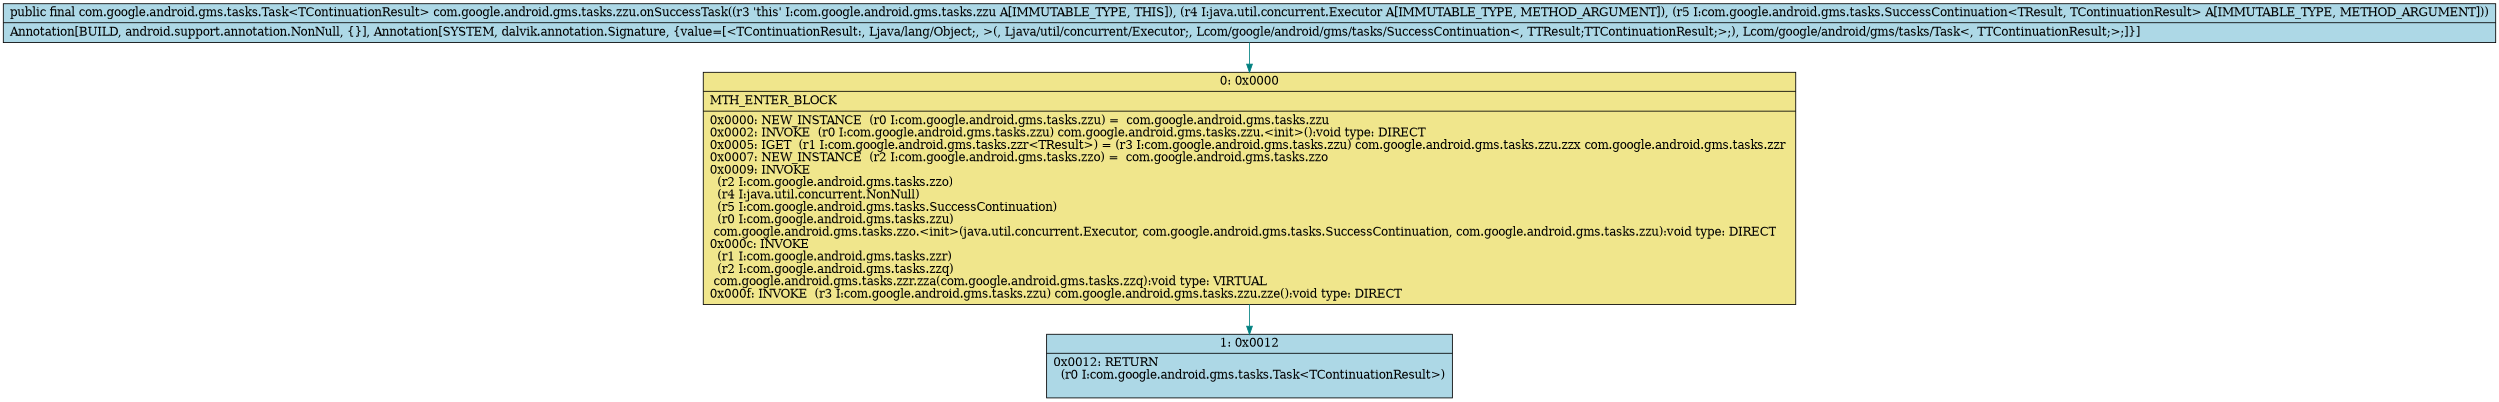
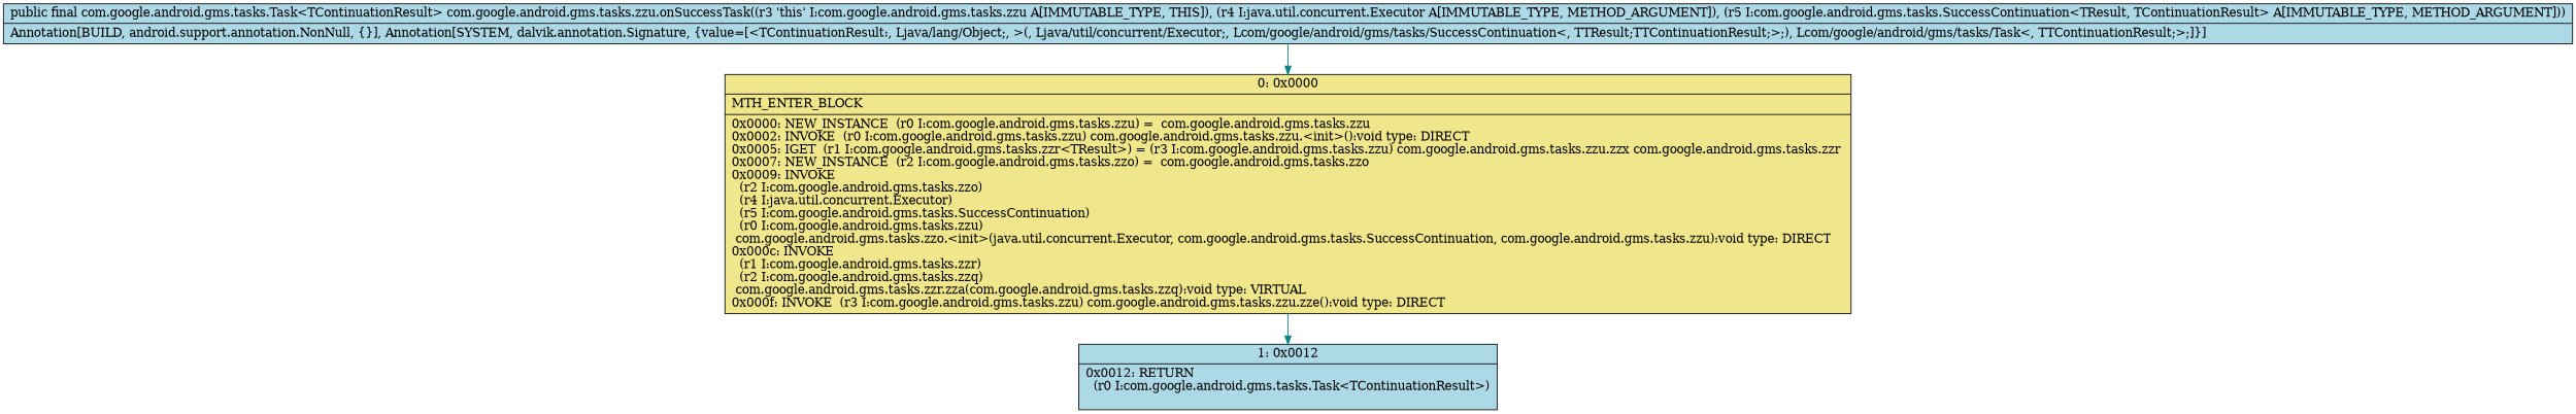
  digraph {
    node [shape=record style=filled fillcolor=lightblue]
    edge [color=teal]
-   n1 [label="{0\:\ 0x0000|MTH_ENTER_BLOCK\l|0x0000: NEW_INSTANCE  (r0 I:com.google.android.gms.tasks.zzu) =  com.google.android.gms.tasks.zzu \l0x0002: INVOKE  (r0 I:com.google.android.gms.tasks.zzu) com.google.android.gms.tasks.zzu.\<init\>():void type: DIRECT \l0x0005: IGET  (r1 I:com.google.android.gms.tasks.zzr\<TResult\>) = (r3 I:com.google.android.gms.tasks.zzu) com.google.android.gms.tasks.zzu.zzx com.google.android.gms.tasks.zzr \l0x0007: NEW_INSTANCE  (r2 I:com.google.android.gms.tasks.zzo) =  com.google.android.gms.tasks.zzo \l0x0009: INVOKE  \l  (r2 I:com.google.android.gms.tasks.zzo)\l  (r4 I:java.util.concurrent.NonNull)\l  (r5 I:com.google.android.gms.tasks.SuccessContinuation)\l  (r0 I:com.google.android.gms.tasks.zzu)\l com.google.android.gms.tasks.zzo.\<init\>(java.util.concurrent.Executor, com.google.android.gms.tasks.SuccessContinuation, com.google.android.gms.tasks.zzu):void type: DIRECT \l0x000c: INVOKE  \l  (r1 I:com.google.android.gms.tasks.zzr)\l  (r2 I:com.google.android.gms.tasks.zzq)\l com.google.android.gms.tasks.zzr.zza(com.google.android.gms.tasks.zzq):void type: VIRTUAL \l0x000f: INVOKE  (r3 I:com.google.android.gms.tasks.zzu) com.google.android.gms.tasks.zzu.zze():void type: DIRECT \l}" fillcolor=khaki]
+   n1 [label="{0\:\ 0x0000|MTH_ENTER_BLOCK\l|0x0000: NEW_INSTANCE  (r0 I:com.google.android.gms.tasks.zzu) =  com.google.android.gms.tasks.zzu \l0x0002: INVOKE  (r0 I:com.google.android.gms.tasks.zzu) com.google.android.gms.tasks.zzu.\<init\>():void type: DIRECT \l0x0005: IGET  (r1 I:com.google.android.gms.tasks.zzr\<TResult\>) = (r3 I:com.google.android.gms.tasks.zzu) com.google.android.gms.tasks.zzu.zzx com.google.android.gms.tasks.zzr \l0x0007: NEW_INSTANCE  (r2 I:com.google.android.gms.tasks.zzo) =  com.google.android.gms.tasks.zzo \l0x0009: INVOKE  \l  (r2 I:com.google.android.gms.tasks.zzo)\l  (r4 I:java.util.concurrent.Executor)\l  (r5 I:com.google.android.gms.tasks.SuccessContinuation)\l  (r0 I:com.google.android.gms.tasks.zzu)\l com.google.android.gms.tasks.zzo.\<init\>(java.util.concurrent.Executor, com.google.android.gms.tasks.SuccessContinuation, com.google.android.gms.tasks.zzu):void type: DIRECT \l0x000c: INVOKE  \l  (r1 I:com.google.android.gms.tasks.zzr)\l  (r2 I:com.google.android.gms.tasks.zzq)\l com.google.android.gms.tasks.zzr.zza(com.google.android.gms.tasks.zzq):void type: VIRTUAL \l0x000f: INVOKE  (r3 I:com.google.android.gms.tasks.zzu) com.google.android.gms.tasks.zzu.zze():void type: DIRECT \l}" fillcolor=khaki]
    n2 [label="{1\:\ 0x0012|0x0012: RETURN  \l  (r0 I:com.google.android.gms.tasks.Task\<TContinuationResult\>)\l \l}"]
    n3 [label="{public final com.google.android.gms.tasks.Task\<TContinuationResult\> com.google.android.gms.tasks.zzu.onSuccessTask((r3 'this' I:com.google.android.gms.tasks.zzu A[IMMUTABLE_TYPE, THIS]), (r4 I:java.util.concurrent.Executor A[IMMUTABLE_TYPE, METHOD_ARGUMENT]), (r5 I:com.google.android.gms.tasks.SuccessContinuation\<TResult, TContinuationResult\> A[IMMUTABLE_TYPE, METHOD_ARGUMENT]))  | Annotation[BUILD, android.support.annotation.NonNull, \{\}], Annotation[SYSTEM, dalvik.annotation.Signature, \{value=[\<TContinuationResult:, Ljava\/lang\/Object;, \>(, Ljava\/util\/concurrent\/Executor;, Lcom\/google\/android\/gms\/tasks\/SuccessContinuation\<, TTResult;TTContinuationResult;\>;), Lcom\/google\/android\/gms\/tasks\/Task\<, TTContinuationResult;\>;]\}]\l}"]
    n1 -> n2
    n3 -> n1
  }
